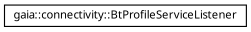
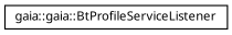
  digraph {
    rankdir=LR
    fontname="Noto Sans"
-   n1 [color=black fillcolor=white fontname="Noto Sans" fontsize=10 height=0.2 label="gaia::connectivity::BtProfileServiceListener" shape=record style=filled width=0.4]
+   n1 [color=black fillcolor=white fontname="Noto Sans" fontsize=10 height=0.2 label="gaia::gaia::BtProfileServiceListener" shape=record style=filled width=0.4]
  }
